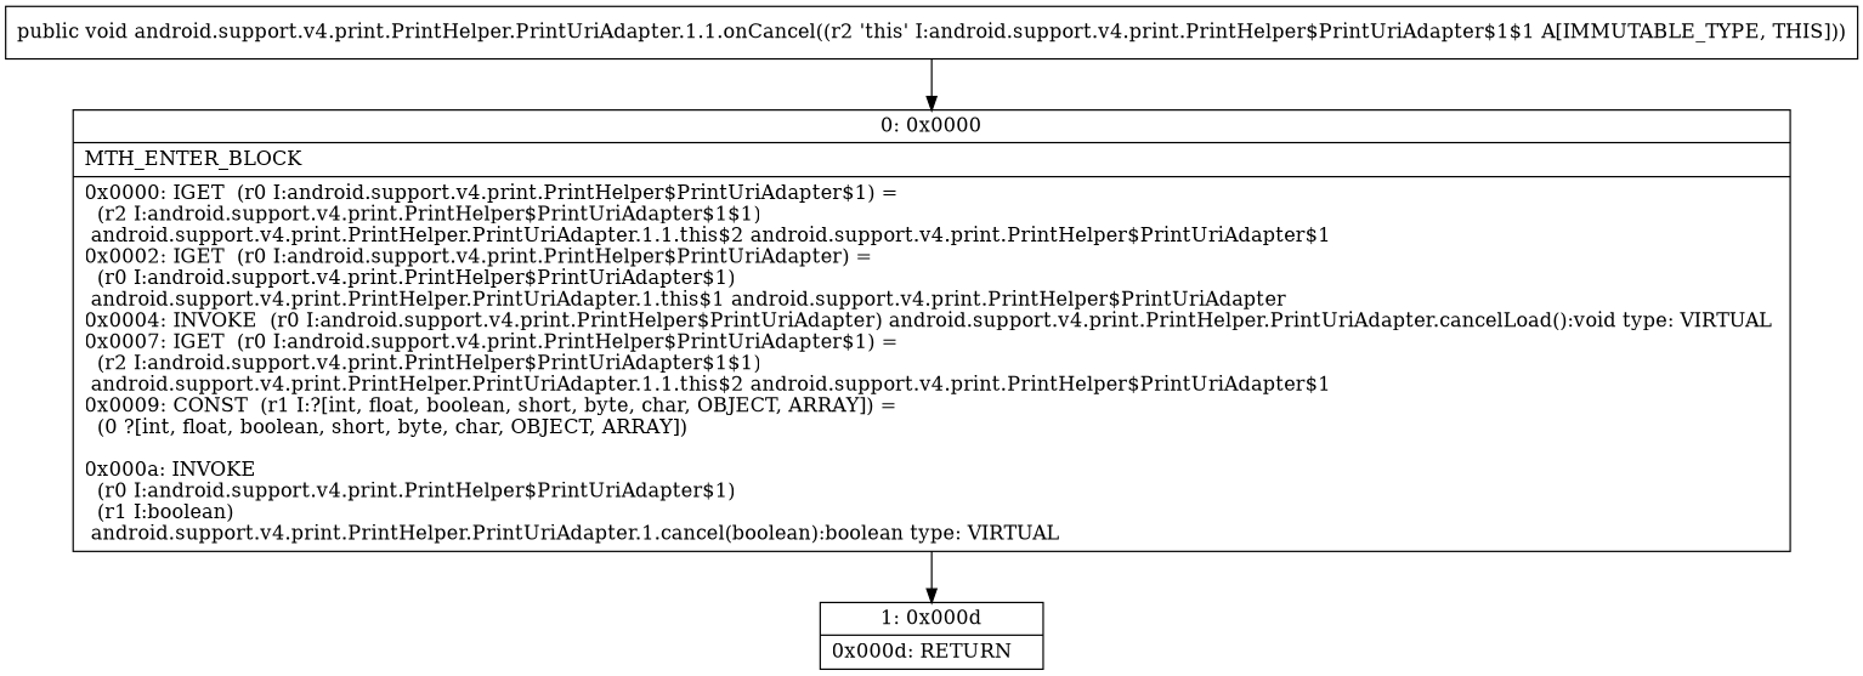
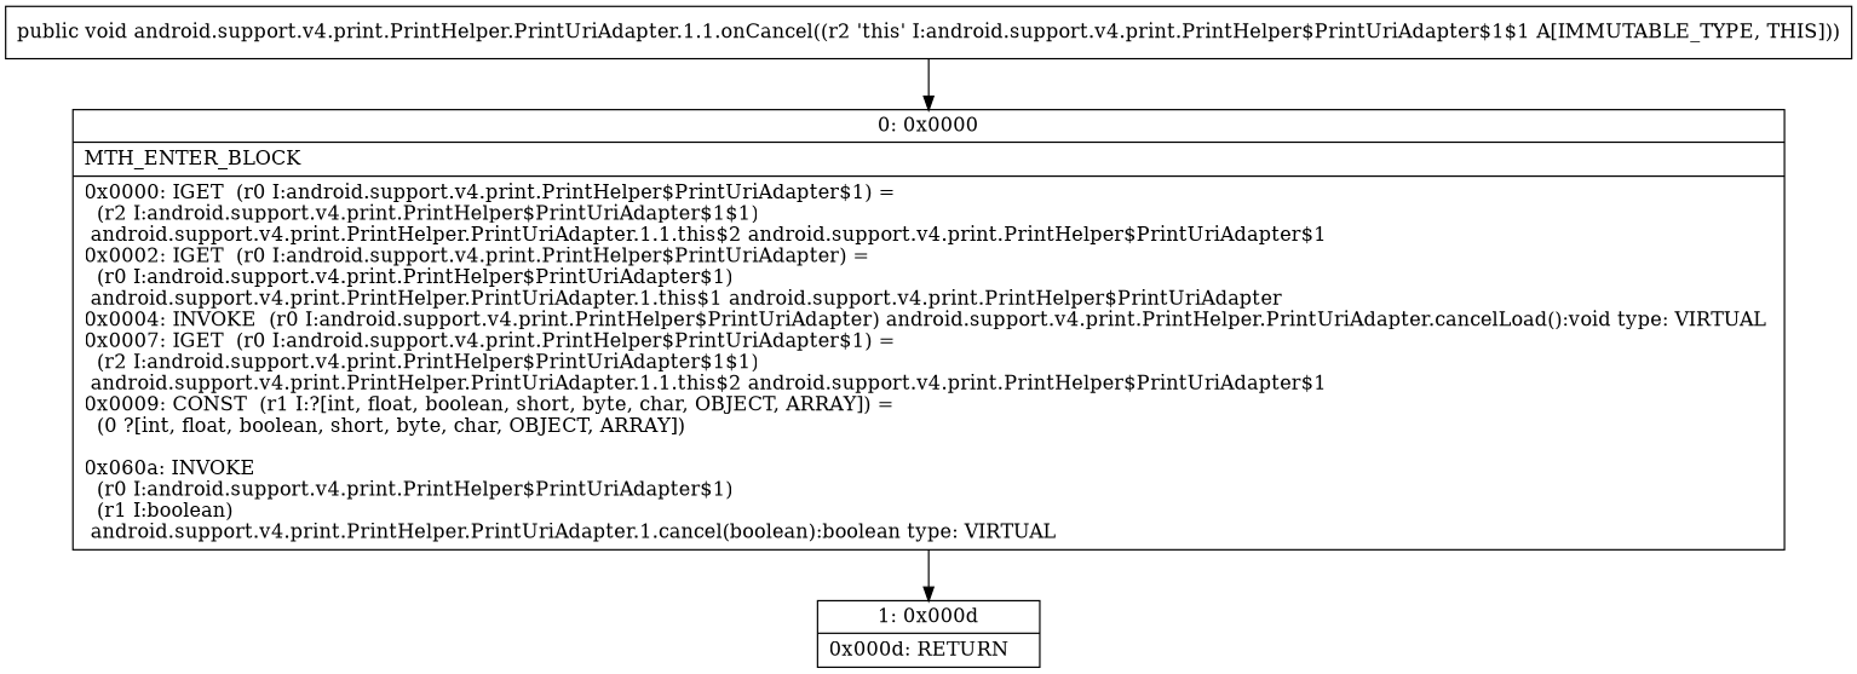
  digraph {
    node [shape=record]
-   n1 [label="{0\:\ 0x0000|MTH_ENTER_BLOCK\l|0x0000: IGET  (r0 I:android.support.v4.print.PrintHelper$PrintUriAdapter$1) = \l  (r2 I:android.support.v4.print.PrintHelper$PrintUriAdapter$1$1)\l android.support.v4.print.PrintHelper.PrintUriAdapter.1.1.this$2 android.support.v4.print.PrintHelper$PrintUriAdapter$1 \l0x0002: IGET  (r0 I:android.support.v4.print.PrintHelper$PrintUriAdapter) = \l  (r0 I:android.support.v4.print.PrintHelper$PrintUriAdapter$1)\l android.support.v4.print.PrintHelper.PrintUriAdapter.1.this$1 android.support.v4.print.PrintHelper$PrintUriAdapter \l0x0004: INVOKE  (r0 I:android.support.v4.print.PrintHelper$PrintUriAdapter) android.support.v4.print.PrintHelper.PrintUriAdapter.cancelLoad():void type: VIRTUAL \l0x0007: IGET  (r0 I:android.support.v4.print.PrintHelper$PrintUriAdapter$1) = \l  (r2 I:android.support.v4.print.PrintHelper$PrintUriAdapter$1$1)\l android.support.v4.print.PrintHelper.PrintUriAdapter.1.1.this$2 android.support.v4.print.PrintHelper$PrintUriAdapter$1 \l0x0009: CONST  (r1 I:?[int, float, boolean, short, byte, char, OBJECT, ARRAY]) = \l  (0 ?[int, float, boolean, short, byte, char, OBJECT, ARRAY])\l \l0x000a: INVOKE  \l  (r0 I:android.support.v4.print.PrintHelper$PrintUriAdapter$1)\l  (r1 I:boolean)\l android.support.v4.print.PrintHelper.PrintUriAdapter.1.cancel(boolean):boolean type: VIRTUAL \l}"]
+   n1 [label="{0\:\ 0x0000|MTH_ENTER_BLOCK\l|0x0000: IGET  (r0 I:android.support.v4.print.PrintHelper$PrintUriAdapter$1) = \l  (r2 I:android.support.v4.print.PrintHelper$PrintUriAdapter$1$1)\l android.support.v4.print.PrintHelper.PrintUriAdapter.1.1.this$2 android.support.v4.print.PrintHelper$PrintUriAdapter$1 \l0x0002: IGET  (r0 I:android.support.v4.print.PrintHelper$PrintUriAdapter) = \l  (r0 I:android.support.v4.print.PrintHelper$PrintUriAdapter$1)\l android.support.v4.print.PrintHelper.PrintUriAdapter.1.this$1 android.support.v4.print.PrintHelper$PrintUriAdapter \l0x0004: INVOKE  (r0 I:android.support.v4.print.PrintHelper$PrintUriAdapter) android.support.v4.print.PrintHelper.PrintUriAdapter.cancelLoad():void type: VIRTUAL \l0x0007: IGET  (r0 I:android.support.v4.print.PrintHelper$PrintUriAdapter$1) = \l  (r2 I:android.support.v4.print.PrintHelper$PrintUriAdapter$1$1)\l android.support.v4.print.PrintHelper.PrintUriAdapter.1.1.this$2 android.support.v4.print.PrintHelper$PrintUriAdapter$1 \l0x0009: CONST  (r1 I:?[int, float, boolean, short, byte, char, OBJECT, ARRAY]) = \l  (0 ?[int, float, boolean, short, byte, char, OBJECT, ARRAY])\l \l0x060a: INVOKE  \l  (r0 I:android.support.v4.print.PrintHelper$PrintUriAdapter$1)\l  (r1 I:boolean)\l android.support.v4.print.PrintHelper.PrintUriAdapter.1.cancel(boolean):boolean type: VIRTUAL \l}"]
    n2 [label="{1\:\ 0x000d|0x000d: RETURN   \l}"]
    n3 [label="{public void android.support.v4.print.PrintHelper.PrintUriAdapter.1.1.onCancel((r2 'this' I:android.support.v4.print.PrintHelper$PrintUriAdapter$1$1 A[IMMUTABLE_TYPE, THIS])) }"]
    n1 -> n2
    n3 -> n1
  }
